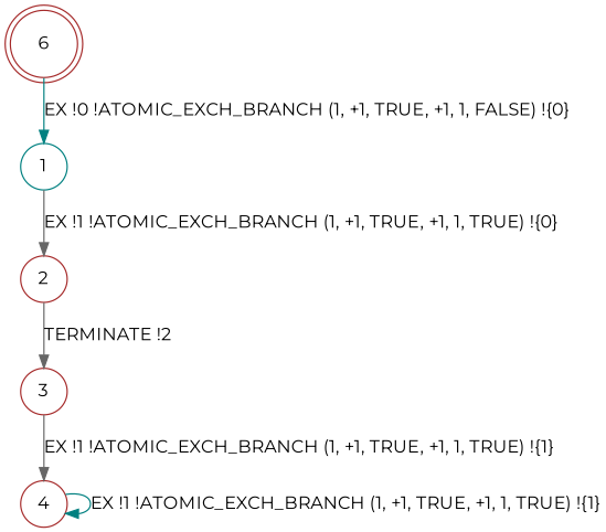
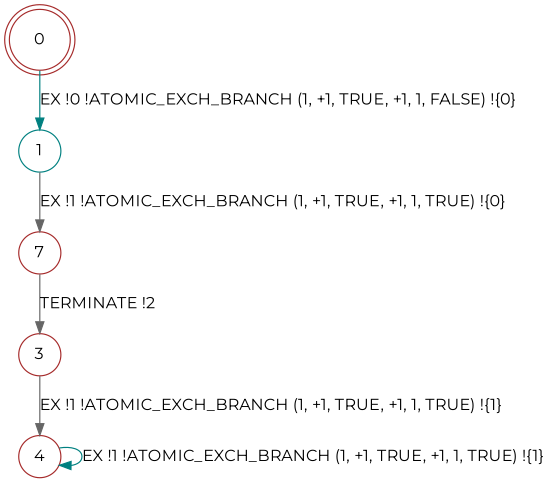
  digraph {
    fontname=Montserrat
    node [color=brown fontname=Montserrat shape=circle]
    edge [color=gray40 fontname=Montserrat]
-   0 [peripheries=2 label=6]
+   0 [peripheries=2]
    1 [color=teal]
-   2
+   2 [label=7]
    3
    4
    0 -> 1 [color=teal label="EX !0 !ATOMIC_EXCH_BRANCH (1, +1, TRUE, +1, 1, FALSE) !{0}"]
    1 -> 2 [label="EX !1 !ATOMIC_EXCH_BRANCH (1, +1, TRUE, +1, 1, TRUE) !{0}"]
    2 -> 3 [label="TERMINATE !2"]
    3 -> 4 [label="EX !1 !ATOMIC_EXCH_BRANCH (1, +1, TRUE, +1, 1, TRUE) !{1}"]
    4 -> 4 [color=teal label="EX !1 !ATOMIC_EXCH_BRANCH (1, +1, TRUE, +1, 1, TRUE) !{1}"]
  }
